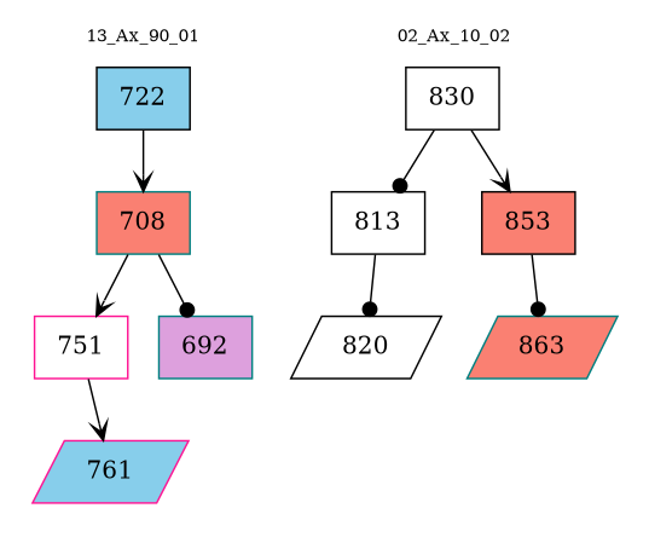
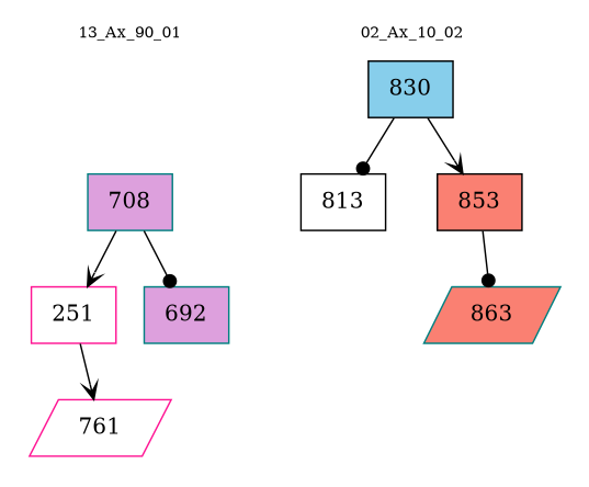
  digraph {
    node [color=black fillcolor=white shape=box style=filled]
    edge [arrowhead=vee color=black]
-   n1 [fillcolor=skyblue label=722]
-   n2 [color=teal fillcolor=salmon label=708]
-   n3 [color=deeppink label=751]
+   n2 [color=teal fillcolor=plum label=708]
+   n3 [color=deeppink label=251]
    n4 [color=teal fillcolor=plum label=692]
-   n5 [color=deeppink fillcolor=skyblue label=761 shape=parallelogram]
-   n6 [label=830]
+   n5 [color=deeppink label=761 shape=parallelogram]
+   n6 [fillcolor=skyblue label=830]
    n7 [label=813]
    n8 [fillcolor=salmon label=853]
-   n9 [label=820 shape=parallelogram]
    n10 [color=teal fillcolor=salmon label=863 shape=parallelogram]
    subgraph cluster_1 {
      color=white
      fontsize=10
      label="13_Ax_90_01"
-     n1
      n2
      n3
      n4
      n5
    }
    subgraph cluster_2 {
      color=white
      fontsize=10
      label="02_Ax_10_02"
      n6
      n7
      n8
-     n9
      n10
    }
-   n1 -> n2
    n2 -> n3
    n2 -> n4 [arrowhead=dot]
    n3 -> n5
    n6 -> n7 [arrowhead=dot]
    n6 -> n8
-   n7 -> n9 [arrowhead=dot]
    n8 -> n10 [arrowhead=dot]
  }
